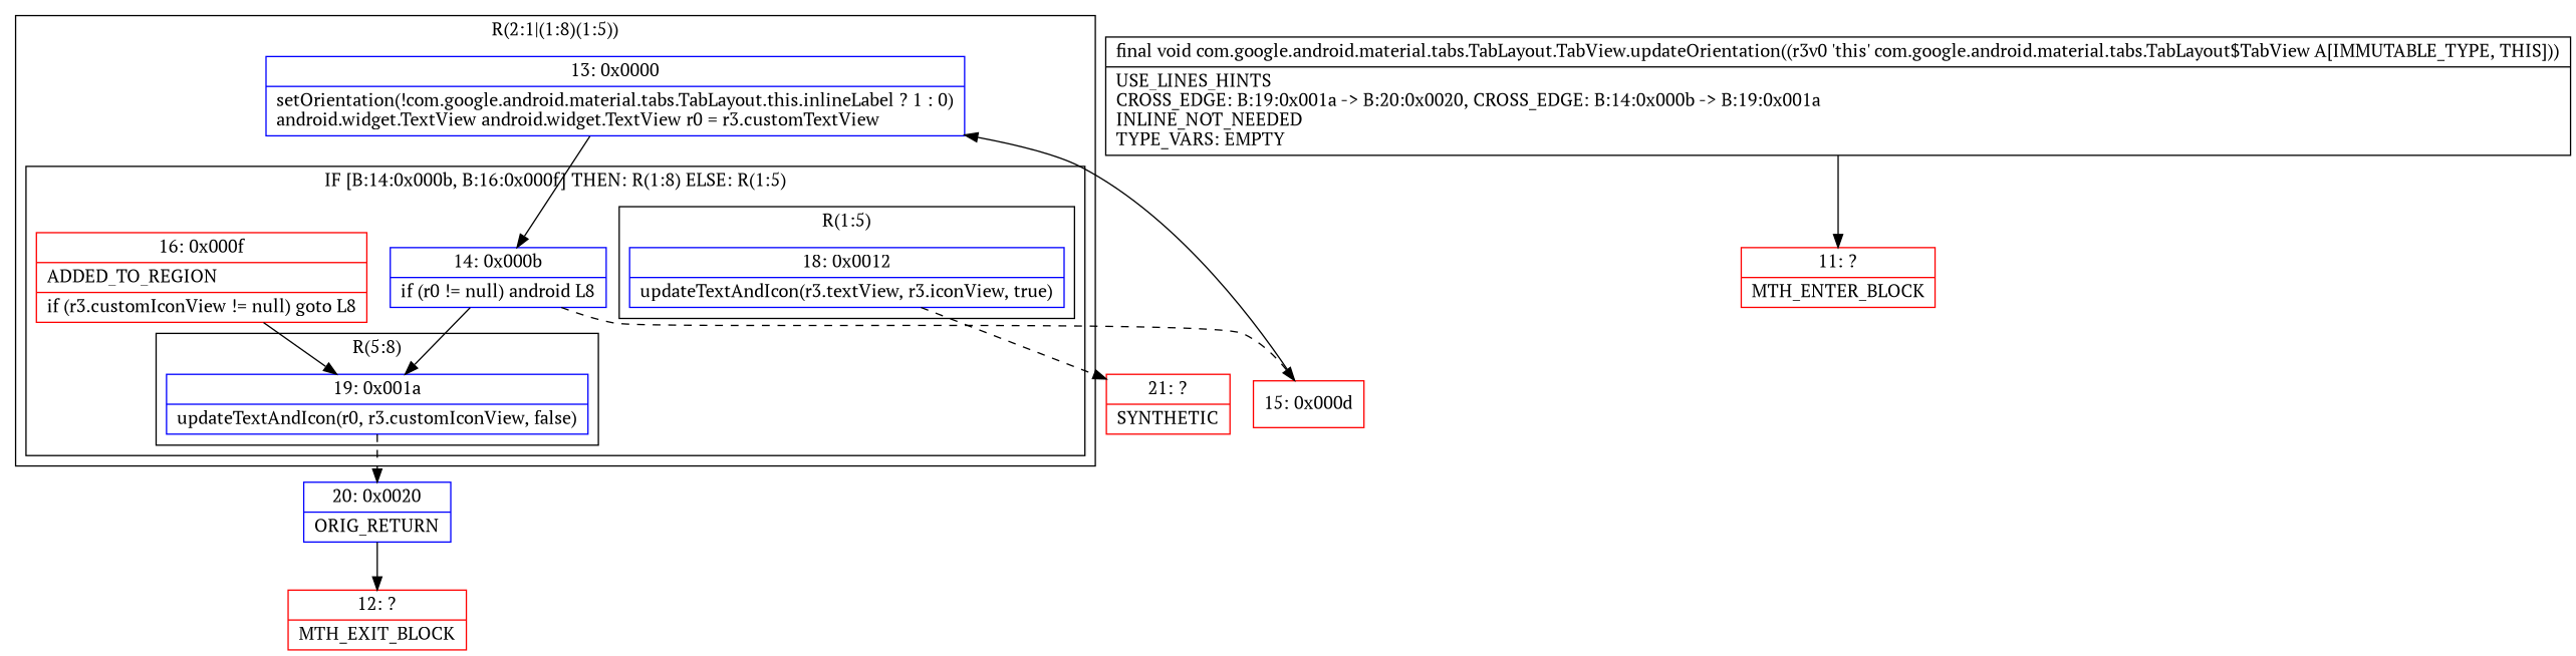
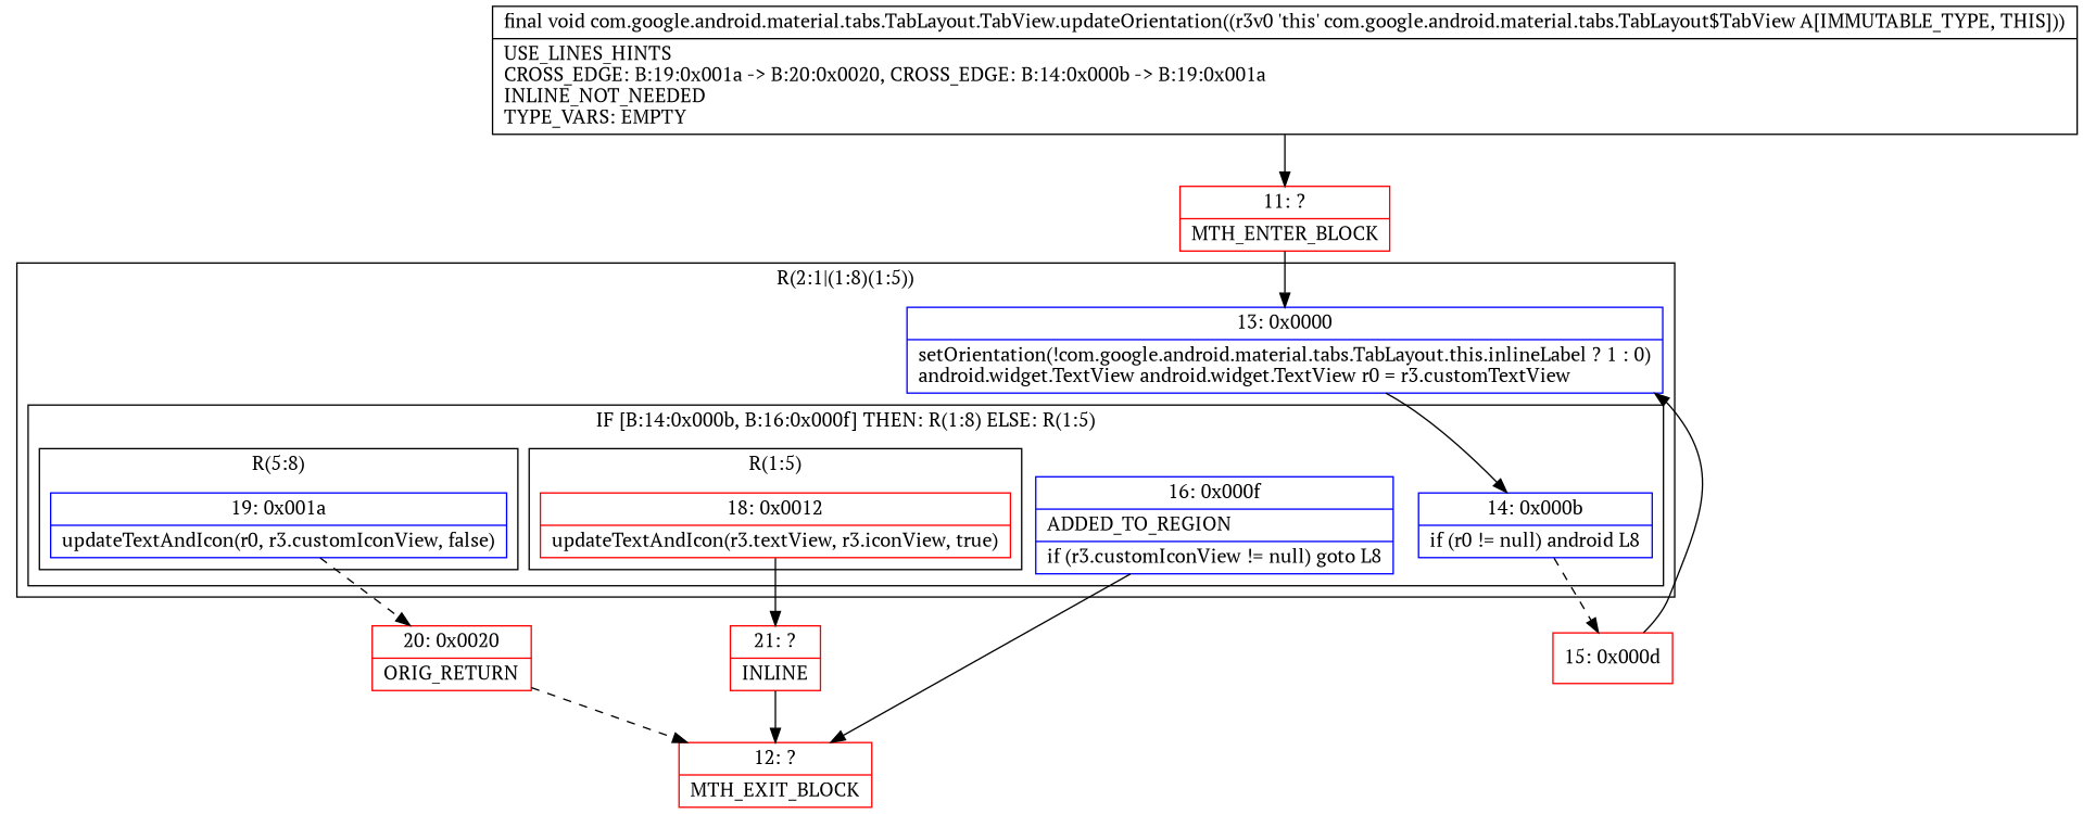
  digraph {
    fontname="PT Serif"
    node [color=blue fontname="PT Serif" shape=record]
    edge [fontname="PT Serif"]
    n1 [label="{19\:\ 0x001a|updateTextAndIcon(r0, r3.customIconView, false)\l}"]
-   n2 [label="{18\:\ 0x0012|updateTextAndIcon(r3.textView, r3.iconView, true)\l}"]
+   n2 [color=red label="{18\:\ 0x0012|updateTextAndIcon(r3.textView, r3.iconView, true)\l}"]
    n3 [label="{14\:\ 0x000b|if (r0 != null) android L8\l}"]
-   n4 [color=red label="{16\:\ 0x000f|ADDED_TO_REGION\l|if (r3.customIconView != null) goto L8\l}"]
+   n4 [label="{16\:\ 0x000f|ADDED_TO_REGION\l|if (r3.customIconView != null) goto L8\l}"]
    n5 [label="{13\:\ 0x0000|setOrientation(!com.google.android.material.tabs.TabLayout.this.inlineLabel ? 1 : 0)\landroid.widget.TextView android.widget.TextView r0 = r3.customTextView\l}"]
-   n6 [label="{20\:\ 0x0020|ORIG_RETURN\l}"]
-   n7 [color=red label="{21\:\ ?|SYNTHETIC\l}"]
+   n6 [color=red label="{20\:\ 0x0020|ORIG_RETURN\l}"]
+   n7 [color=red label="{21\:\ ?|INLINE\l}"]
    n8 [color=red label="{15\:\ 0x000d}"]
    n9 [color=red label="{12\:\ ?|MTH_EXIT_BLOCK\l}"]
    n10 [color=red label="{11\:\ ?|MTH_ENTER_BLOCK\l}"]
    n11 [label="{final void com.google.android.material.tabs.TabLayout.TabView.updateOrientation((r3v0 'this' com.google.android.material.tabs.TabLayout$TabView A[IMMUTABLE_TYPE, THIS]))  | USE_LINES_HINTS\lCROSS_EDGE: B:19:0x001a \-\> B:20:0x0020, CROSS_EDGE: B:14:0x000b \-\> B:19:0x001a\lINLINE_NOT_NEEDED\lTYPE_VARS: EMPTY\l}" color=""]
    subgraph cluster_1 {
      label="R(2:1|(1:8)(1:5))"
      n5
      subgraph cluster_2 {
        label="IF [B:14:0x000b, B:16:0x000f] THEN: R(1:8) ELSE: R(1:5)"
        n3
        n4
        subgraph cluster_3 {
          label="R(5:8)"
          n1
        }
        subgraph cluster_4 {
          label="R(1:5)"
          n2
        }
      }
    }
    n1 -> n6 [style=dashed]
-   n2 -> n7 [style=dashed]
-   n3 -> n1
+   n2 -> n7
    n3 -> n8 [style=dashed]
-   n4 -> n1
+   n4 -> n9
    n5 -> n3
-   n6 -> n9
+   n6 -> n9 [style=dashed]
+   n7 -> n9
    n8 -> n5
+   n10 -> n5
    n11 -> n10
  }
